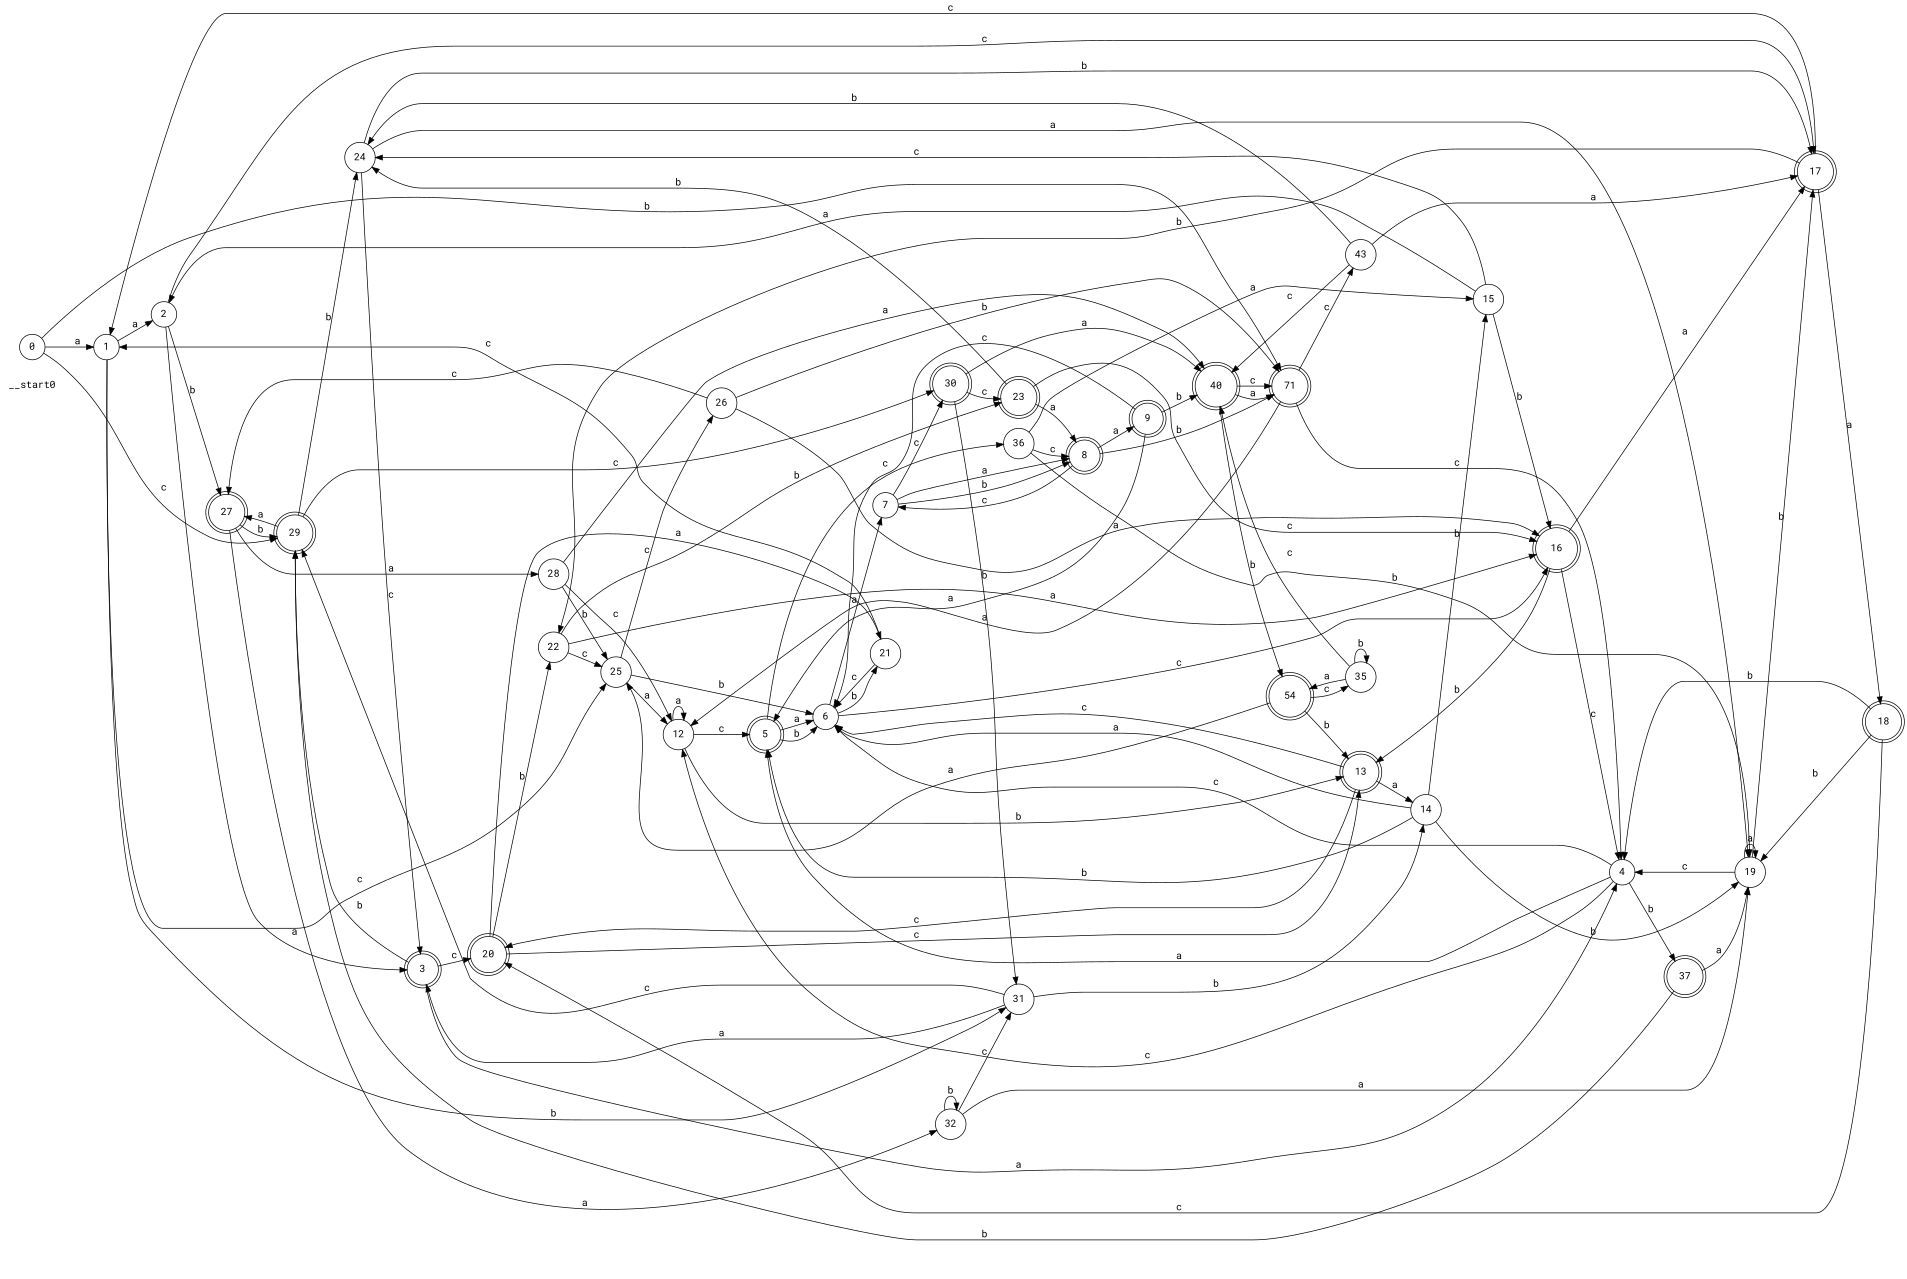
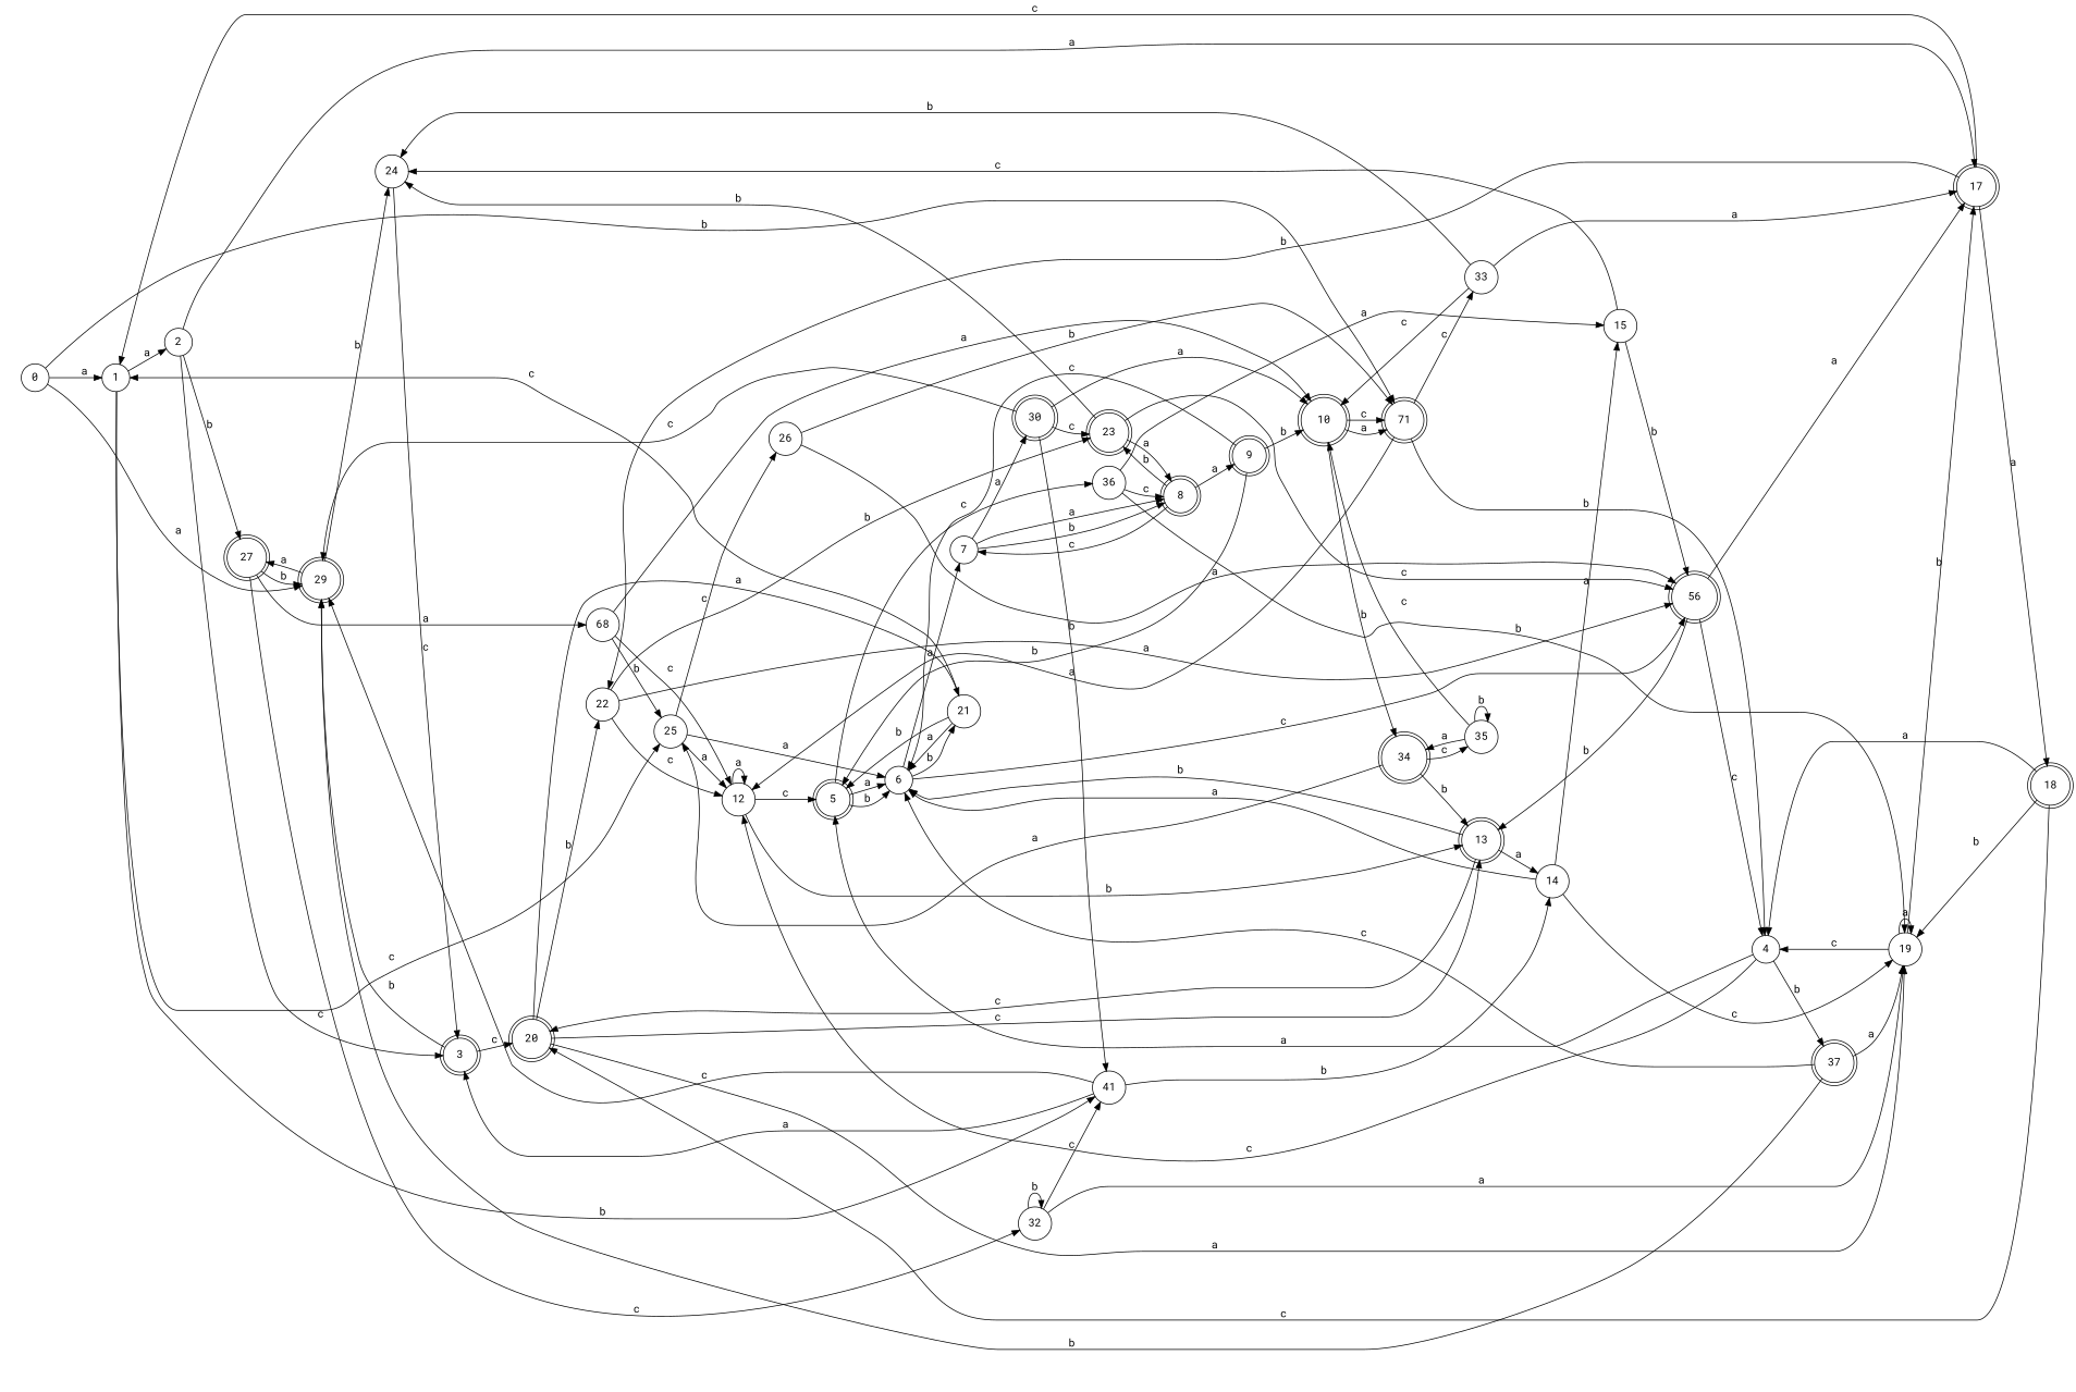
  digraph {
    fontname="Roboto Mono"
    rankdir=LR
    node [fontname="Roboto Mono" shape=circle color=black fillcolor=white style=filled]
    edge [fontname="Roboto Mono"]
-   __start0 [shape=none color="" fillcolor="" style=""]
    n2 [label=0]
    n3 [label=1]
    n4 [label=71 shape=doublecircle style="rounded,filled"]
    n5 [label=29 shape=doublecircle style="rounded,filled"]
    n6 [label=2]
    n7 [label=25]
-   n8 [label=31]
+   n8 [label=41]
    n9 [label=4]
    n10 [label=12]
-   n11 [label=43]
+   n11 [label=33]
    n12 [label=27 shape=doublecircle style="rounded,filled"]
    n13 [label=30 shape=doublecircle style="rounded,filled"]
    n14 [label=24]
    n15 [label=3 shape=doublecircle style="rounded,filled"]
    n16 [label=17 shape=doublecircle style="rounded,filled"]
    n17 [label=6]
    n18 [label=26]
    n19 [label=14]
    n20 [label=20 shape=doublecircle style="rounded,filled"]
    n21 [label=18 shape=doublecircle style="rounded,filled"]
    n22 [label=22]
-   n23 [label=28]
+   n23 [label=68]
    n24 [label=32]
    n25 [label=5 shape=doublecircle style="rounded,filled"]
    n26 [label=37 shape=doublecircle style="rounded,filled"]
    n27 [label=21]
    n28 [label=13 shape=doublecircle style="rounded,filled"]
    n29 [label=36]
    n30 [label=19]
    n31 [label=7]
-   n32 [label=16 shape=doublecircle style="rounded,filled"]
+   n32 [label=56 shape=doublecircle style="rounded,filled"]
    n33 [label=8 shape=doublecircle style="rounded,filled"]
    n34 [label=15]
    n35 [label=9 shape=doublecircle style="rounded,filled"]
    n36 [label=23 shape=doublecircle style="rounded,filled"]
-   n37 [label=40 shape=doublecircle style="rounded,filled"]
-   n38 [label=54 shape=doublecircle style="rounded,filled"]
+   n37 [label=10 shape=doublecircle style="rounded,filled"]
+   n38 [label=34 shape=doublecircle style="rounded,filled"]
    n39 [label=35]
    n2 -> n3 [label=a]
    n2 -> n4 [label=b]
-   n2 -> n5 [label=c]
+   n2 -> n5 [label=a]
    n3 -> n6 [label=a]
    n3 -> n7 [label=c]
    n3 -> n8 [label=b]
-   n4 -> n9 [label=c]
+   n4 -> n9 [label=b]
    n4 -> n10 [label=a]
    n4 -> n11 [label=c]
    n5 -> n12 [label=a]
-   n5 -> n13 [label=c]
+   n13 -> n5 [label=c]
    n5 -> n14 [label=b]
    n6 -> n12 [label=b]
-   n6 -> n15 [label=a]
-   n6 -> n16 [label=c]
+   n6 -> n15 [label=c]
+   n6 -> n16 [label=a]
    n7 -> n10 [label=a]
-   n7 -> n17 [label=b]
+   n7 -> n17 [label=a]
    n7 -> n18 [label=c]
    n8 -> n5 [label=c]
    n8 -> n15 [label=a]
    n8 -> n19 [label=b]
    n9 -> n10 [label=c]
    n9 -> n25 [label=a]
    n9 -> n26 [label=b]
    n10 -> n10 [label=a]
    n10 -> n25 [label=c]
    n10 -> n28 [label=b]
    n11 -> n14 [label=b]
    n11 -> n16 [label=a]
    n11 -> n37 [label=c]
    n12 -> n5 [label=b]
    n12 -> n23 [label=a]
-   n12 -> n24 [label=a]
+   n12 -> n24 [label=c]
    n13 -> n8 [label=b]
    n13 -> n36 [label=c]
    n13 -> n37 [label=a]
    n14 -> n15 [label=c]
-   n14 -> n16 [label=b]
-   n14 -> n30 [label=a]
+   n20 -> n30 [label=a]
    n15 -> n5 [label=b]
-   n15 -> n9 [label=a]
    n15 -> n20 [label=c]
    n16 -> n3 [label=c]
    n16 -> n21 [label=a]
    n16 -> n22 [label=b]
    n17 -> n27 [label=b]
    n17 -> n31 [label=a]
    n17 -> n32 [label=c]
    n18 -> n4 [label=b]
-   n18 -> n12 [label=c]
    n18 -> n32 [label=a]
    n19 -> n17 [label=a]
-   n19 -> n30 [label=b]
-   n19 -> n34 [label=b]
+   n19 -> n30 [label=c]
+   n19 -> n34 [label=a]
    n20 -> n22 [label=b]
    n20 -> n27 [label=a]
    n20 -> n28 [label=c]
-   n21 -> n9 [label=b]
+   n21 -> n9 [label=a]
    n21 -> n20 [label=c]
    n21 -> n30 [label=b]
-   n22 -> n7 [label=c]
+   n22 -> n10 [label=c]
    n22 -> n32 [label=a]
    n22 -> n36 [label=b]
    n23 -> n7 [label=b]
    n23 -> n10 [label=c]
    n23 -> n37 [label=a]
    n24 -> n8 [label=c]
    n24 -> n24 [label=b]
    n24 -> n30 [label=a]
    n25 -> n17 [label=a]
    n25 -> n17 [label=b]
    n25 -> n29 [label=c]
    n26 -> n5 [label=b]
-   n9 -> n17 [label=c]
+   n26 -> n17 [label=c]
    n26 -> n30 [label=a]
    n27 -> n3 [label=c]
-   n27 -> n17 [label=c]
-   n19 -> n25 [label=b]
-   n28 -> n17 [label=c]
+   n27 -> n17 [label=a]
+   n27 -> n25 [label=b]
+   n28 -> n17 [label=b]
    n28 -> n19 [label=a]
    n28 -> n20 [label=c]
    n29 -> n30 [label=b]
    n29 -> n33 [label=c]
    n29 -> n34 [label=a]
    n30 -> n9 [label=c]
    n30 -> n16 [label=b]
    n30 -> n30 [label=a]
-   n31 -> n13 [label=c]
+   n31 -> n13 [label=a]
    n31 -> n33 [label=a]
    n31 -> n33 [label=b]
    n32 -> n9 [label=c]
    n32 -> n16 [label=a]
    n32 -> n28 [label=b]
    n33 -> n31 [label=c]
    n33 -> n35 [label=a]
-   n33 -> n4 [label=b]
-   n34 -> n6 [label=a]
+   n33 -> n36 [label=b]
    n34 -> n14 [label=c]
    n34 -> n32 [label=b]
    n35 -> n17 [label=c]
-   n35 -> n25 [label=a]
+   n35 -> n25 [label=b]
    n35 -> n37 [label=b]
    n36 -> n14 [label=b]
    n36 -> n32 [label=c]
    n36 -> n33 [label=a]
    n37 -> n4 [label=a]
    n37 -> n4 [label=c]
    n37 -> n38 [label=b]
    n38 -> n7 [label=a]
    n38 -> n28 [label=b]
    n38 -> n39 [label=c]
    n39 -> n37 [label=c]
    n39 -> n38 [label=a]
    n39 -> n39 [label=b]
  }
